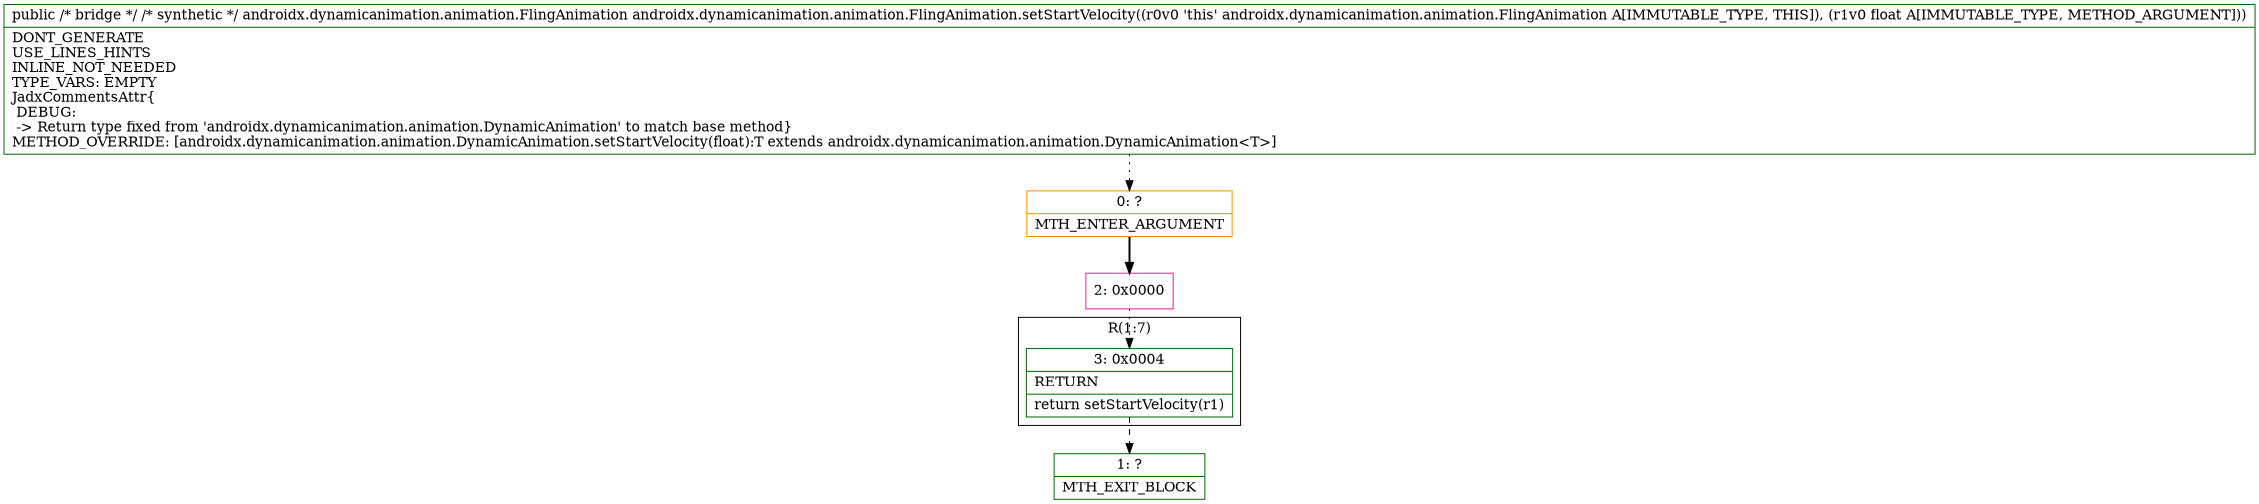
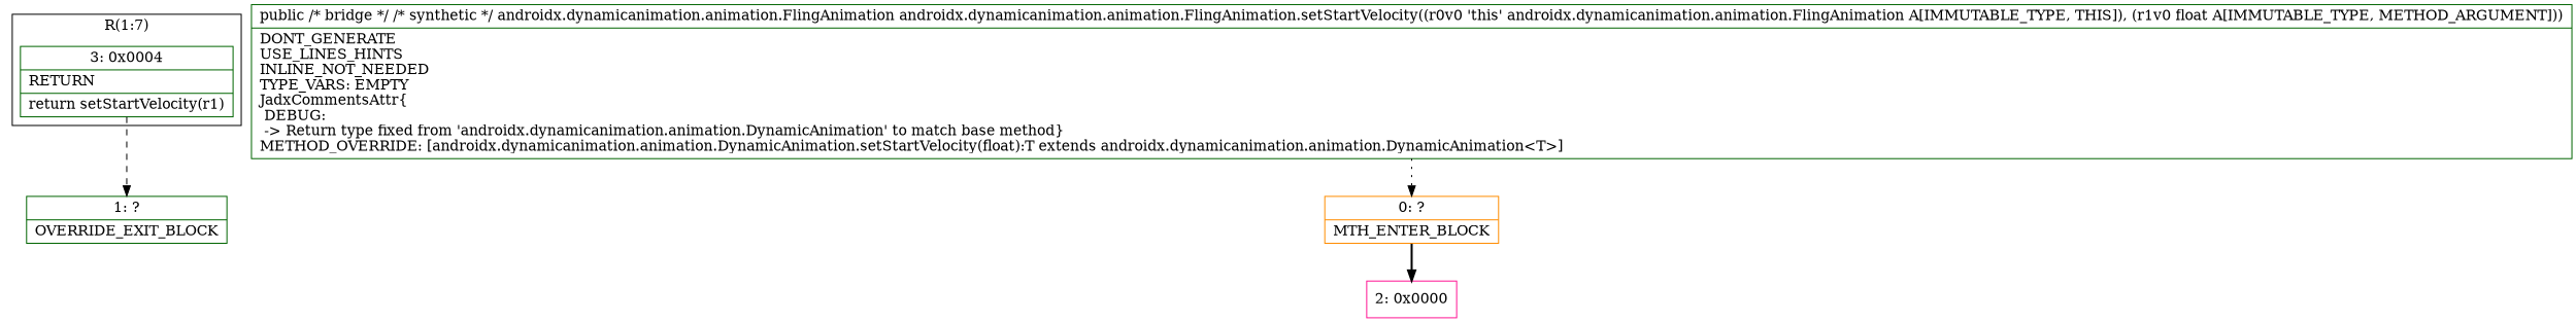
  digraph {
    node [color=darkgreen shape=record]
    edge [style=dotted]
    n1 [label="{3\:\ 0x0004|RETURN\l|return setStartVelocity(r1)\l}"]
-   n2 [label="{1\:\ ?|MTH_EXIT_BLOCK\l}"]
-   n3 [color=darkorange label="{0\:\ ?|MTH_ENTER_ARGUMENT\l}"]
+   n2 [label="{1\:\ ?|OVERRIDE_EXIT_BLOCK\l}"]
+   n3 [color=darkorange label="{0\:\ ?|MTH_ENTER_BLOCK\l}"]
    n4 [color=deeppink label="{2\:\ 0x0000}"]
    n5 [label="{public \/* bridge *\/ \/* synthetic *\/ androidx.dynamicanimation.animation.FlingAnimation androidx.dynamicanimation.animation.FlingAnimation.setStartVelocity((r0v0 'this' androidx.dynamicanimation.animation.FlingAnimation A[IMMUTABLE_TYPE, THIS]), (r1v0 float A[IMMUTABLE_TYPE, METHOD_ARGUMENT]))  | DONT_GENERATE\lUSE_LINES_HINTS\lINLINE_NOT_NEEDED\lTYPE_VARS: EMPTY\lJadxCommentsAttr\{\l DEBUG: \l \-\> Return type fixed from 'androidx.dynamicanimation.animation.DynamicAnimation' to match base method\}\lMETHOD_OVERRIDE: [androidx.dynamicanimation.animation.DynamicAnimation.setStartVelocity(float):T extends androidx.dynamicanimation.animation.DynamicAnimation\<T\>]\l}"]
    subgraph cluster_1 {
      label="R(1:7)"
      n1
    }
    n1 -> n2 [style=dashed]
    n3 -> n4 [style=bold]
-   n4 -> n1
    n5 -> n3
  }
